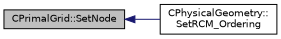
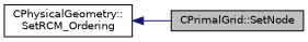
  digraph {
    rankdir=LR
    node [color=black fontname=Helvetica fontsize=10 shape=record style=filled]
    n1 [fillcolor=grey75 fontcolor=black height=0.2 label="CPrimalGrid::SetNode" width=0.4]
    n2 [fillcolor=white height=0.2 label="CPhysicalGeometry::\lSetRCM_Ordering" width=0.4]
-   n1 -> n2 [color=midnightblue dir=back fontname=Helvetica fontsize=10 labelfontname=Helvetica labelfontsize=10 style=solid]
+   n2 -> n1 [color=midnightblue dir=back fontname=Helvetica fontsize=10 labelfontname=Helvetica labelfontsize=10 style=solid]
  }
